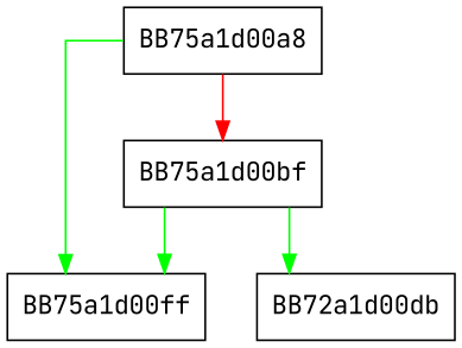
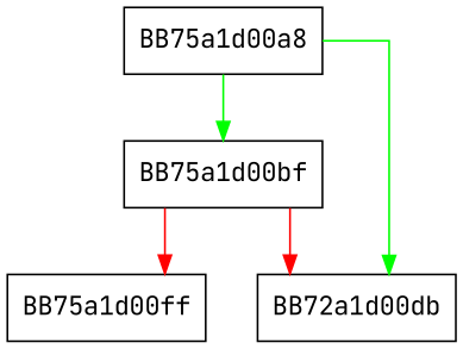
  digraph {
    fontname="JetBrains Mono"
    splines=ortho
    node [fontname="JetBrains Mono" shape=box]
    edge [color=green fontname="JetBrains Mono"]
    BB75a1d00a8
    BB75a1d00ff
    BB75a1d00bf
    n4 [label=BB72a1d00db]
-   BB75a1d00a8 -> BB75a1d00ff
-   BB75a1d00a8 -> BB75a1d00bf [color=red]
-   BB75a1d00bf -> BB75a1d00ff
-   BB75a1d00bf -> n4
+   BB75a1d00a8 -> n4
+   BB75a1d00a8 -> BB75a1d00bf
+   BB75a1d00bf -> BB75a1d00ff [color=red]
+   BB75a1d00bf -> n4 [color=red]
  }
